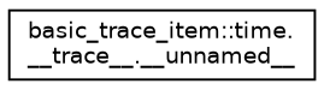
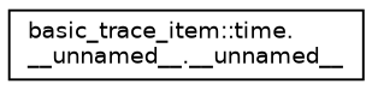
  digraph {
    rankdir=LR
-   n1 [color=black fillcolor=white fontname=Helvetica fontsize=10 height=0.2 label="basic_trace_item::time.\l__trace__.__unnamed__" shape=record style=filled width=0.4]
+   n1 [color=black fillcolor=white fontname=Helvetica fontsize=10 height=0.2 label="basic_trace_item::time.\l__unnamed__.__unnamed__" shape=record style=filled width=0.4]
  }
